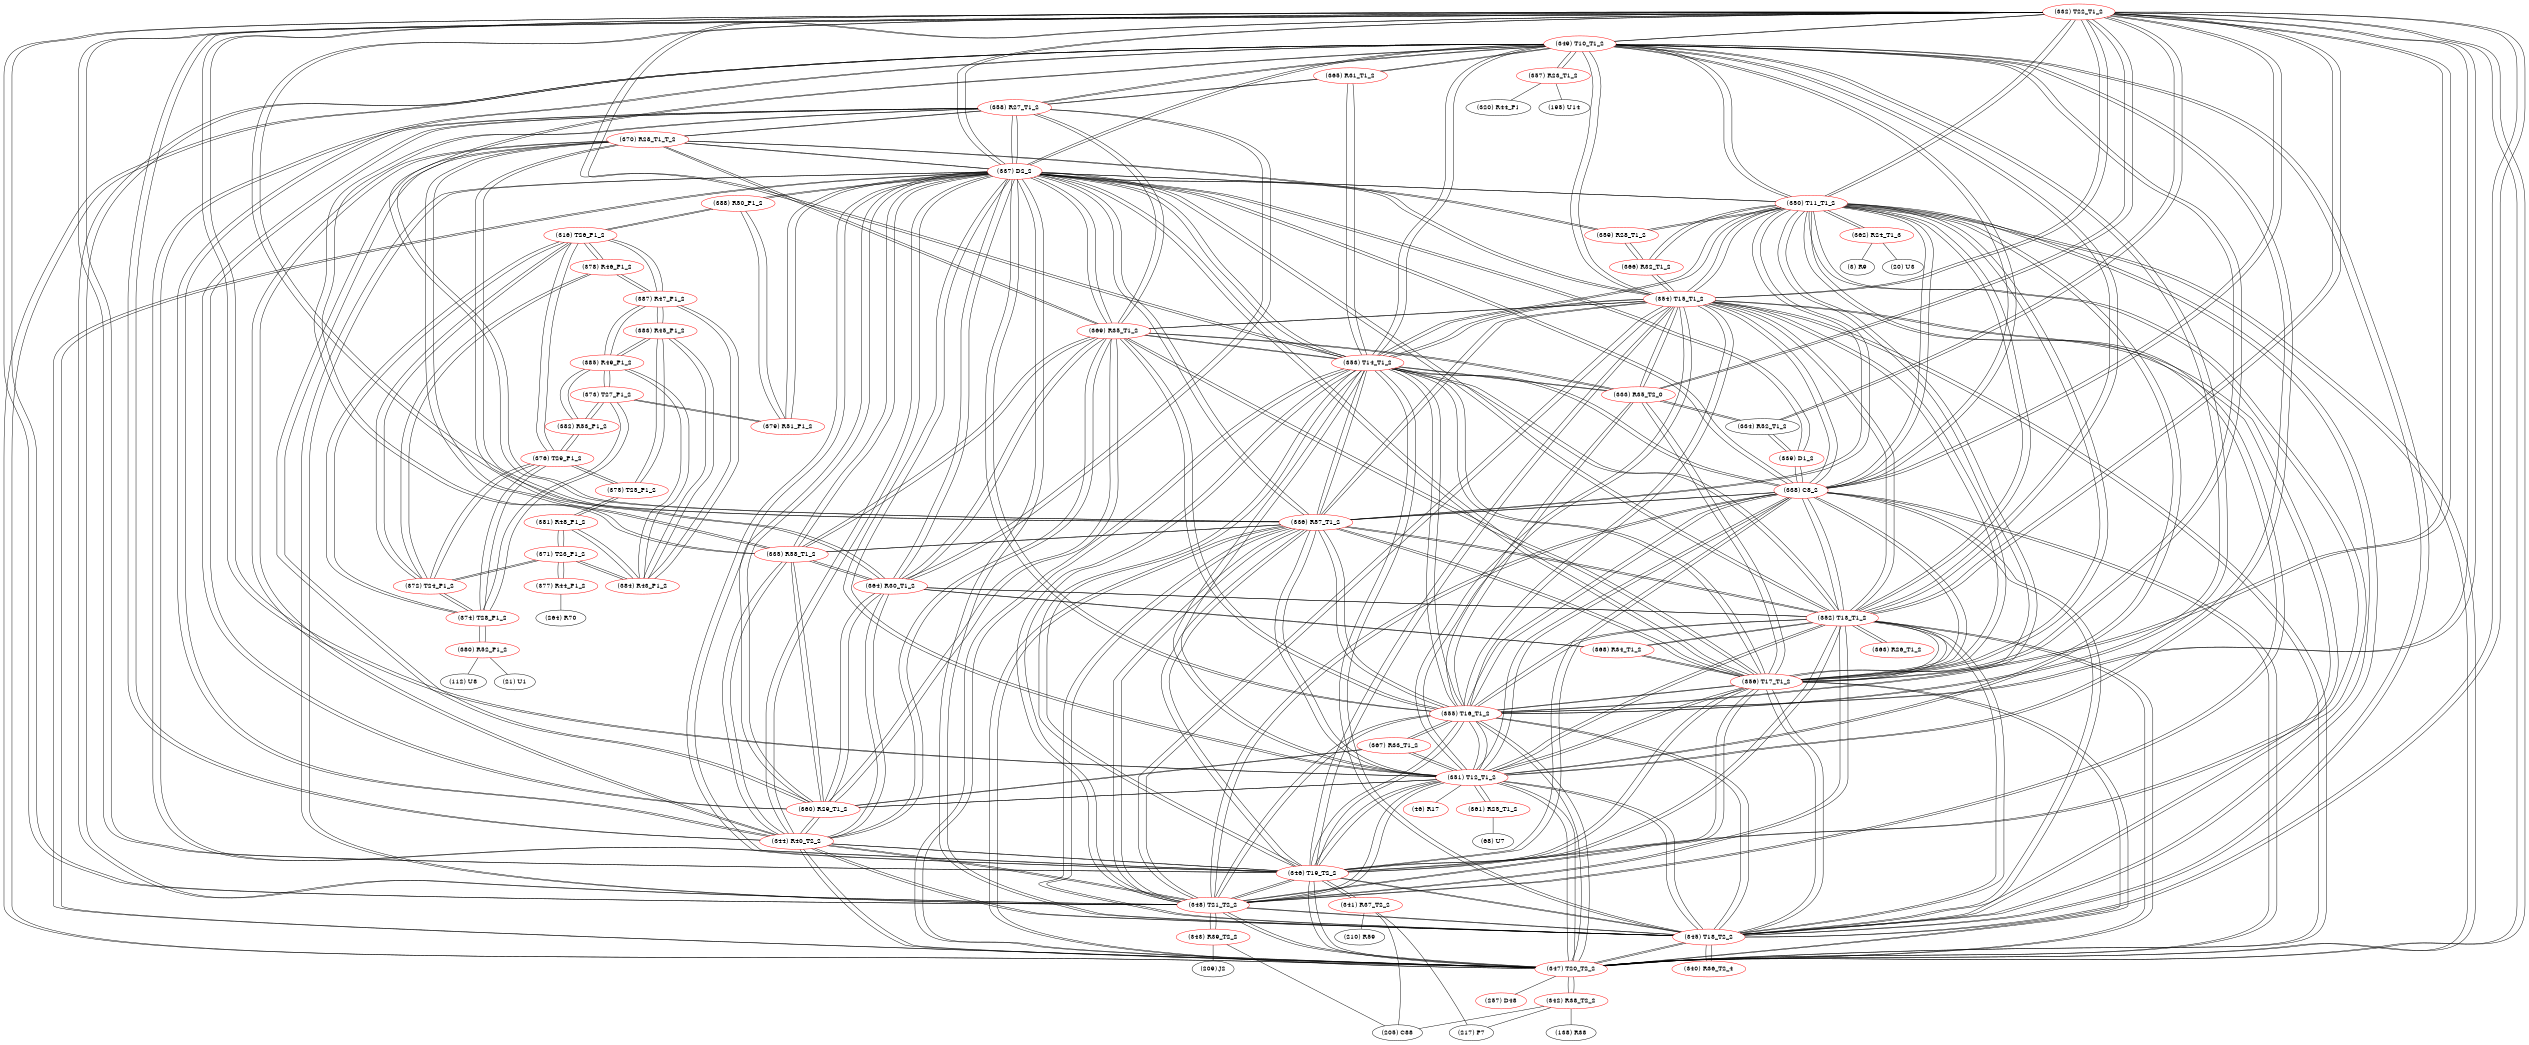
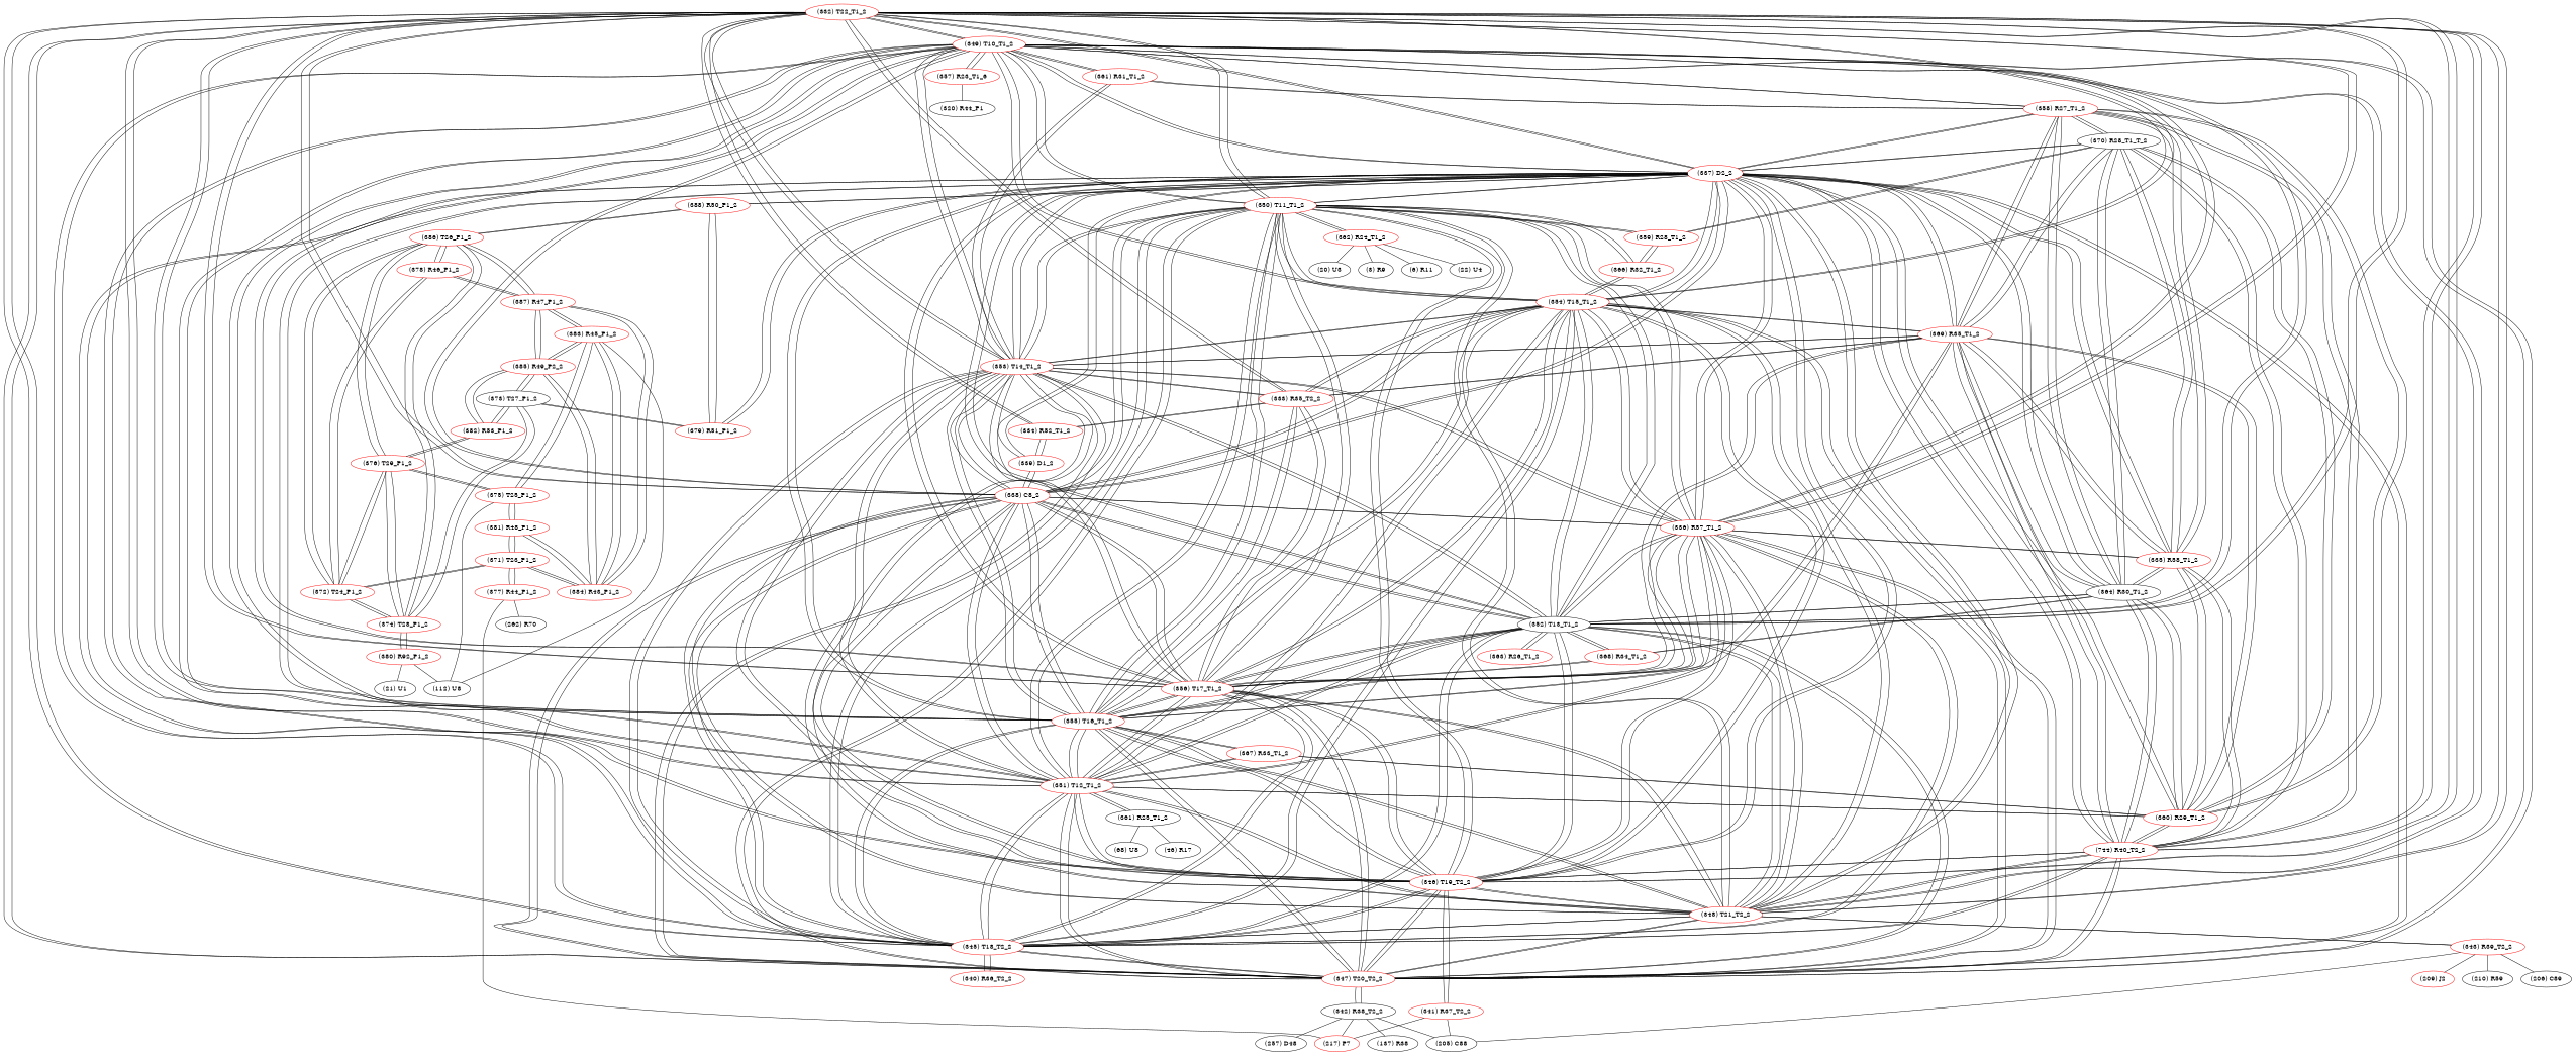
  graph {
    node [color=red]
    n1 [label="(332) T22_T1_2"]
    n2 [label="(349) T10_T1_2"]
    n3 [label="(350) T11_T1_2"]
    n4 [label="(351) T12_T1_2"]
-   n5 [label="(352) T13_T1_2"]
+   n5 [color=black label="(352) T13_T1_2"]
    n6 [label="(347) T20_T2_2"]
    n7 [label="(353) T14_T1_2"]
    n8 [label="(354) T15_T1_2"]
    n9 [label="(345) T18_T2_2"]
    n10 [label="(348) T21_T2_2"]
    n11 [label="(346) T19_T2_2"]
    n12 [label="(338) C8_2"]
    n13 [label="(355) T16_T1_2"]
    n14 [label="(356) T17_T1_2"]
    n15 [label="(337) D2_2"]
    n16 [label="(336) R57_T1_2"]
-   n17 [label="(333) R35_T2_0"]
-   n18 [color=black label="(334) R52_T1_2"]
-   n19 [label="(344) R40_T2_2"]
+   n17 [label="(333) R35_T2_2"]
+   n18 [label="(334) R52_T1_2"]
+   n19 [label="(744) R40_T2_2"]
    n20 [label="(358) R27_T1_2"]
-   n21 [label="(357) R23_T1_2"]
-   n22 [label="(365) R31_T1_2"]
-   n23 [label="(362) R24_T1_3"]
+   n21 [label="(357) R23_T1_6"]
+   n22 [label="(361) R31_T1_2"]
+   n23 [label="(362) R24_T1_2"]
    n24 [label="(366) R32_T1_2"]
    n25 [label="(359) R28_T1_2"]
    n26 [label="(360) R29_T1_2"]
    n27 [label="(367) R33_T1_2"]
-   n28 [label="(361) R25_T1_2"]
-   n29 [label="(364) R30_T1_2"]
+   n28 [color=black label="(361) R25_T1_2"]
+   n29 [color=black label="(364) R30_T1_2"]
    n30 [label="(368) R34_T1_2"]
    n31 [label="(363) R26_T1_2"]
-   n32 [label="(342) R38_T2_2"]
+   n32 [color=black label="(342) R38_T2_2"]
    n33 [label="(369) R35_T1_2"]
-   n34 [label="(340) R36_T2_4"]
+   n34 [label="(340) R36_T2_2"]
    n35 [label="(343) R39_T2_2"]
    n36 [label="(341) R37_T2_2"]
    n37 [label="(339) D1_2"]
    n38 [label="(335) R58_T1_2"]
-   n39 [label="(370) R28_T1_T_2"]
+   n39 [color=black label="(370) R28_T1_T_2"]
    n40 [label="(379) R51_P1_2"]
    n41 [label="(388) R50_P1_2"]
    n42 [label="(320) R44_P1" color=""]
-   n43 [label="(195) U14" color=""]
    n44 [label="(20) U3" color=""]
    n45 [label="(3) R9" color=""]
-   n48 [label="(46) R17"]
-   n49 [label="(68) U7" color=""]
-   n50 [label="(217) P7" color=""]
-   n51 [label="(138) R38" color=""]
-   n52 [label="(257) D48"]
+   n46 [label="(6) R11" color=""]
+   n47 [label="(22) U4" color=""]
+   n48 [label="(46) R17" color=""]
+   n49 [label="(68) U8" color=""]
+   n50 [label="(217) P7"]
+   n51 [label="(137) R38" color=""]
+   n52 [label="(257) D48" color=""]
    n53 [label="(205) C88" color=""]
-   n54 [label="(209) J2" color=""]
+   n54 [label="(209) J2"]
    n55 [label="(210) R59" color=""]
-   n57 [label="(373) T27_P1_2"]
-   n58 [label="(316) T26_P1_2"]
-   n59 [label="(385) R49_P1_2"]
+   n56 [label="(206) C89" color=""]
+   n57 [color=black label="(373) T27_P1_2"]
+   n58 [label="(386) T26_P1_2"]
+   n59 [label="(385) R49_P2_2"]
    n60 [label="(374) T28_P1_2"]
    n61 [label="(382) R53_P1_2"]
    n62 [label="(372) T24_P1_2"]
    n63 [label="(387) R47_P1_2"]
    n64 [label="(376) T29_P1_2"]
    n65 [label="(378) R46_P1_2"]
    n66 [label="(112) U8" color=""]
    n67 [label="(371) T23_P1_2"]
    n68 [label="(381) R48_P1_2"]
    n69 [label="(384) R43_P1_2"]
    n70 [label="(377) R44_P1_2"]
    n71 [label="(375) T25_P1_2"]
    n72 [label="(383) R45_P1_2"]
-   n73 [label="(264) R70" color=""]
-   n74 [label="(380) R52_P1_2"]
+   n73 [label="(262) R70" color=""]
+   n74 [label="(380) R92_P1_2"]
    n75 [label="(21) U1" color=""]
    n1 -- n2
    n1 -- n3
    n1 -- n4
    n1 -- n5
    n1 -- n6
    n1 -- n7
    n1 -- n8
    n1 -- n9
    n1 -- n10
    n1 -- n11
    n1 -- n12
    n1 -- n13
    n1 -- n14
    n1 -- n15
    n1 -- n16
    n1 -- n17
    n1 -- n18
    n1 -- n19
    n2 -- n1
    n2 -- n3
    n2 -- n4
    n2 -- n5
    n2 -- n6
    n2 -- n7
    n2 -- n8
    n2 -- n9
    n2 -- n10
    n2 -- n11
    n2 -- n12
    n2 -- n13
    n2 -- n14
    n2 -- n15
    n2 -- n16
    n2 -- n20
    n2 -- n21
    n2 -- n22
    n3 -- n1
    n3 -- n2
    n3 -- n4
    n3 -- n5
    n3 -- n6
    n3 -- n7
    n3 -- n8
    n3 -- n9
    n3 -- n10
    n3 -- n11
    n3 -- n12
    n3 -- n13
    n3 -- n14
    n3 -- n15
    n3 -- n16
    n3 -- n23
    n3 -- n24
    n3 -- n25
    n4 -- n1
    n4 -- n2
    n4 -- n3
    n4 -- n5
    n4 -- n6
    n4 -- n7
    n4 -- n8
    n4 -- n9
    n4 -- n10
    n4 -- n11
    n4 -- n12
    n4 -- n13
    n4 -- n14
    n4 -- n15
    n4 -- n16
    n4 -- n26
    n4 -- n27
    n4 -- n28
    n5 -- n1
    n5 -- n2
    n5 -- n3
    n5 -- n4
    n5 -- n6
    n5 -- n7
    n5 -- n8
    n5 -- n9
    n5 -- n10
    n5 -- n11
    n5 -- n12
    n5 -- n13
    n5 -- n14
    n5 -- n15
    n5 -- n16
    n5 -- n29
    n5 -- n30
    n5 -- n31
    n6 -- n1
    n6 -- n2
    n6 -- n3
    n6 -- n4
    n6 -- n5
    n6 -- n7
    n6 -- n8
    n6 -- n9
    n6 -- n10
    n6 -- n11
    n6 -- n12
    n6 -- n13
    n6 -- n14
    n6 -- n15
    n6 -- n16
    n6 -- n19
    n6 -- n32
    n7 -- n1
    n7 -- n2
    n7 -- n3
    n7 -- n4
    n7 -- n5
    n7 -- n6
    n7 -- n8
    n7 -- n9
    n7 -- n10
    n7 -- n11
    n7 -- n12
    n7 -- n13
    n7 -- n14
    n7 -- n15
    n7 -- n16
    n7 -- n17
    n7 -- n22
    n7 -- n33
    n8 -- n1
    n8 -- n2
    n8 -- n3
    n8 -- n4
    n8 -- n5
    n8 -- n6
    n8 -- n7
    n8 -- n9
    n8 -- n10
    n8 -- n11
    n8 -- n12
    n8 -- n13
    n8 -- n14
    n8 -- n15
    n8 -- n16
    n8 -- n17
    n8 -- n24
    n8 -- n33
    n9 -- n1
    n9 -- n2
    n9 -- n3
    n9 -- n4
    n9 -- n5
    n9 -- n6
    n9 -- n7
    n9 -- n8
    n9 -- n10
    n9 -- n11
    n9 -- n12
    n9 -- n13
    n9 -- n14
    n9 -- n15
    n9 -- n16
    n9 -- n19
    n9 -- n34
    n10 -- n1
    n10 -- n2
    n10 -- n3
    n10 -- n4
    n10 -- n5
    n10 -- n6
    n10 -- n7
    n10 -- n8
    n10 -- n9
    n10 -- n11
    n10 -- n12
    n10 -- n13
    n10 -- n14
    n10 -- n15
    n10 -- n16
    n10 -- n19
    n10 -- n35
    n11 -- n1
    n11 -- n2
    n11 -- n3
    n11 -- n4
    n11 -- n5
    n11 -- n6
    n11 -- n7
    n11 -- n8
    n11 -- n9
    n11 -- n10
    n11 -- n12
    n11 -- n13
    n11 -- n14
    n11 -- n15
    n11 -- n16
    n11 -- n19
    n11 -- n36
    n12 -- n1
    n12 -- n2
    n12 -- n3
    n12 -- n4
    n12 -- n5
    n12 -- n6
    n12 -- n7
    n12 -- n8
    n12 -- n9
    n12 -- n10
    n12 -- n11
    n12 -- n13
    n12 -- n14
    n12 -- n15
    n12 -- n16
    n12 -- n37
    n13 -- n1
    n13 -- n2
    n13 -- n3
    n13 -- n4
    n13 -- n5
    n13 -- n6
    n13 -- n7
    n13 -- n8
    n13 -- n9
    n13 -- n10
    n13 -- n11
    n13 -- n12
    n13 -- n14
    n13 -- n15
    n13 -- n16
    n13 -- n17
    n13 -- n27
    n13 -- n33
    n14 -- n1
    n14 -- n2
    n14 -- n3
    n14 -- n4
    n14 -- n5
    n14 -- n6
    n14 -- n7
    n14 -- n8
    n14 -- n9
    n14 -- n10
    n14 -- n11
    n14 -- n12
    n14 -- n13
    n14 -- n15
    n14 -- n16
    n14 -- n17
    n14 -- n30
    n14 -- n33
    n15 -- n1
    n15 -- n2
    n15 -- n3
    n15 -- n4
    n15 -- n5
    n15 -- n6
    n15 -- n7
    n15 -- n8
    n15 -- n9
    n15 -- n10
    n15 -- n11
    n15 -- n12
    n15 -- n13
    n15 -- n14
    n15 -- n16
    n15 -- n19
    n15 -- n20
    n15 -- n26
    n15 -- n29
    n15 -- n33
    n15 -- n37
    n15 -- n38
    n15 -- n39
    n15 -- n40
    n15 -- n41
    n16 -- n1
    n16 -- n2
    n16 -- n3
    n16 -- n4
    n16 -- n5
    n16 -- n6
    n16 -- n7
    n16 -- n8
    n16 -- n9
    n16 -- n10
    n16 -- n11
    n16 -- n12
    n16 -- n13
    n16 -- n14
    n16 -- n15
    n16 -- n38
    n17 -- n1
    n17 -- n7
    n17 -- n8
    n17 -- n13
    n17 -- n14
    n17 -- n18
    n17 -- n33
    n18 -- n1
    n18 -- n17
    n18 -- n37
    n19 -- n1
    n19 -- n6
    n19 -- n9
    n19 -- n10
    n19 -- n11
    n19 -- n15
    n19 -- n20
    n19 -- n26
    n19 -- n29
    n19 -- n33
    n19 -- n38
    n19 -- n39
    n20 -- n2
    n20 -- n15
    n20 -- n19
    n20 -- n22
    n20 -- n26
    n20 -- n29
    n20 -- n33
    n20 -- n38
    n20 -- n39
    n21 -- n2
    n21 -- n42
-   n21 -- n43
    n22 -- n2
    n22 -- n7
    n22 -- n20
    n23 -- n3
    n23 -- n44
    n23 -- n45
+   n23 -- n46
+   n23 -- n47
    n24 -- n3
    n24 -- n8
    n24 -- n25
    n25 -- n3
    n25 -- n24
    n25 -- n39
    n26 -- n4
    n26 -- n15
    n26 -- n19
    n26 -- n20
    n26 -- n27
    n26 -- n29
    n26 -- n33
    n26 -- n38
    n26 -- n39
    n27 -- n4
    n27 -- n13
    n27 -- n26
    n28 -- n4
-   n4 -- n48
+   n28 -- n48
    n28 -- n49
    n29 -- n5
    n29 -- n15
    n29 -- n19
    n29 -- n20
    n29 -- n26
    n29 -- n30
    n29 -- n33
    n29 -- n38
    n29 -- n39
    n30 -- n5
    n30 -- n14
    n30 -- n29
    n31 -- n5
    n32 -- n6
    n32 -- n50
    n32 -- n51
-   n6 -- n52
+   n32 -- n52
    n32 -- n53
    n33 -- n7
    n33 -- n8
    n33 -- n13
    n33 -- n14
    n33 -- n15
    n33 -- n17
    n33 -- n19
    n33 -- n20
    n33 -- n26
    n33 -- n29
    n33 -- n38
    n33 -- n39
    n34 -- n9
    n35 -- n10
    n35 -- n53
    n35 -- n54
-   n36 -- n55
+   n35 -- n55
+   n35 -- n56
    n36 -- n11
    n36 -- n50
    n36 -- n53
    n37 -- n12
    n37 -- n15
    n37 -- n18
    n38 -- n15
    n38 -- n16
    n38 -- n19
    n38 -- n20
    n38 -- n26
    n38 -- n29
    n38 -- n33
    n38 -- n39
    n39 -- n15
    n39 -- n19
    n39 -- n20
    n39 -- n25
    n39 -- n26
    n39 -- n29
    n39 -- n33
    n39 -- n38
    n40 -- n15
    n40 -- n41
    n40 -- n57
    n41 -- n15
    n41 -- n40
    n41 -- n58
    n57 -- n40
    n57 -- n59
    n57 -- n60
    n57 -- n61
    n58 -- n41
    n58 -- n60
    n58 -- n62
    n58 -- n63
    n58 -- n64
    n58 -- n65
    n59 -- n57
    n59 -- n61
    n59 -- n63
    n59 -- n69
    n59 -- n72
    n60 -- n57
    n60 -- n58
    n60 -- n62
    n60 -- n64
    n60 -- n74
    n61 -- n57
    n61 -- n59
    n61 -- n64
    n62 -- n58
    n62 -- n60
    n62 -- n64
    n62 -- n65
    n62 -- n67
    n63 -- n58
    n63 -- n59
    n63 -- n65
    n63 -- n69
    n63 -- n72
    n64 -- n58
    n64 -- n60
    n64 -- n61
    n64 -- n62
    n64 -- n71
    n65 -- n58
    n65 -- n62
    n65 -- n63
    n67 -- n62
    n67 -- n68
    n67 -- n69
    n67 -- n70
    n68 -- n67
    n68 -- n69
    n68 -- n71
    n69 -- n59
    n69 -- n63
    n69 -- n67
    n69 -- n68
    n69 -- n72
+   n70 -- n50
    n70 -- n67
    n70 -- n73
    n71 -- n64
+   n71 -- n66
    n71 -- n68
    n71 -- n72
    n72 -- n59
    n72 -- n63
+   n72 -- n66
    n72 -- n69
    n72 -- n71
    n74 -- n60
    n74 -- n66
    n74 -- n75
  }
